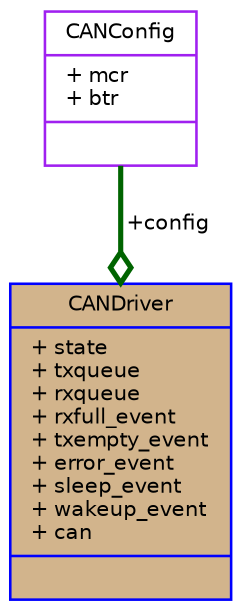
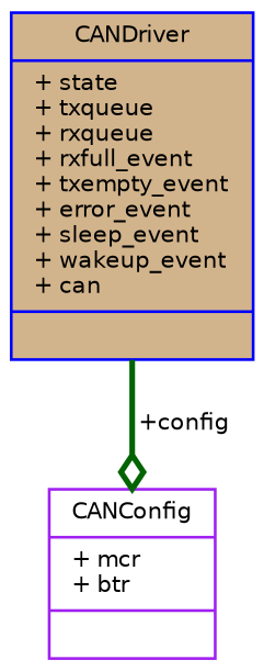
  digraph {
    node [fontname=Helvetica fontsize=8 shape=record style=filled]
    n1 [color=blue fillcolor=tan fontcolor=black height=0.2 label="{CANDriver\n|+ state\l+ txqueue\l+ rxqueue\l+ rxfull_event\l+ txempty_event\l+ error_event\l+ sleep_event\l+ wakeup_event\l+ can\l|}" width=0.4]
    n2 [color=purple height=0.2 label="{CANConfig\n|+ mcr\l+ btr\l|}" width=0.4 fillcolor=white]
-   n2 -> n1 [arrowhead=odiamond color=darkgreen fontname=Helvetica fontsize=8 label=" +config" labelfontname=Helvetica labelfontsize=8 style=bold]
+   n1 -> n2 [arrowhead=odiamond color=darkgreen fontname=Helvetica fontsize=8 label=" +config" labelfontname=Helvetica labelfontsize=8 style=bold]
  }
